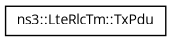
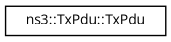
  digraph {
    rankdir=LR
    fontname="Open Sans"
-   n1 [color=black fillcolor=white fontname="Open Sans" fontsize=10 height=0.2 label="ns3::LteRlcTm::TxPdu" shape=record style=filled width=0.4]
+   n1 [color=black fillcolor=white fontname="Open Sans" fontsize=10 height=0.2 label="ns3::TxPdu::TxPdu" shape=record style=filled width=0.4]
  }
